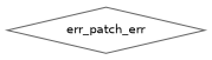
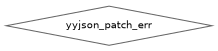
  digraph {
    rankdir=LR
-   n1 [color=grey40 fillcolor=white fontname=Helvetica fontsize=10 height=0.2 label=err_patch_err shape=diamond style=filled width=0.4]
+   n1 [color=grey40 fillcolor=white fontname=Helvetica fontsize=10 height=0.2 label=yyjson_patch_err shape=diamond style=filled width=0.4]
  }
